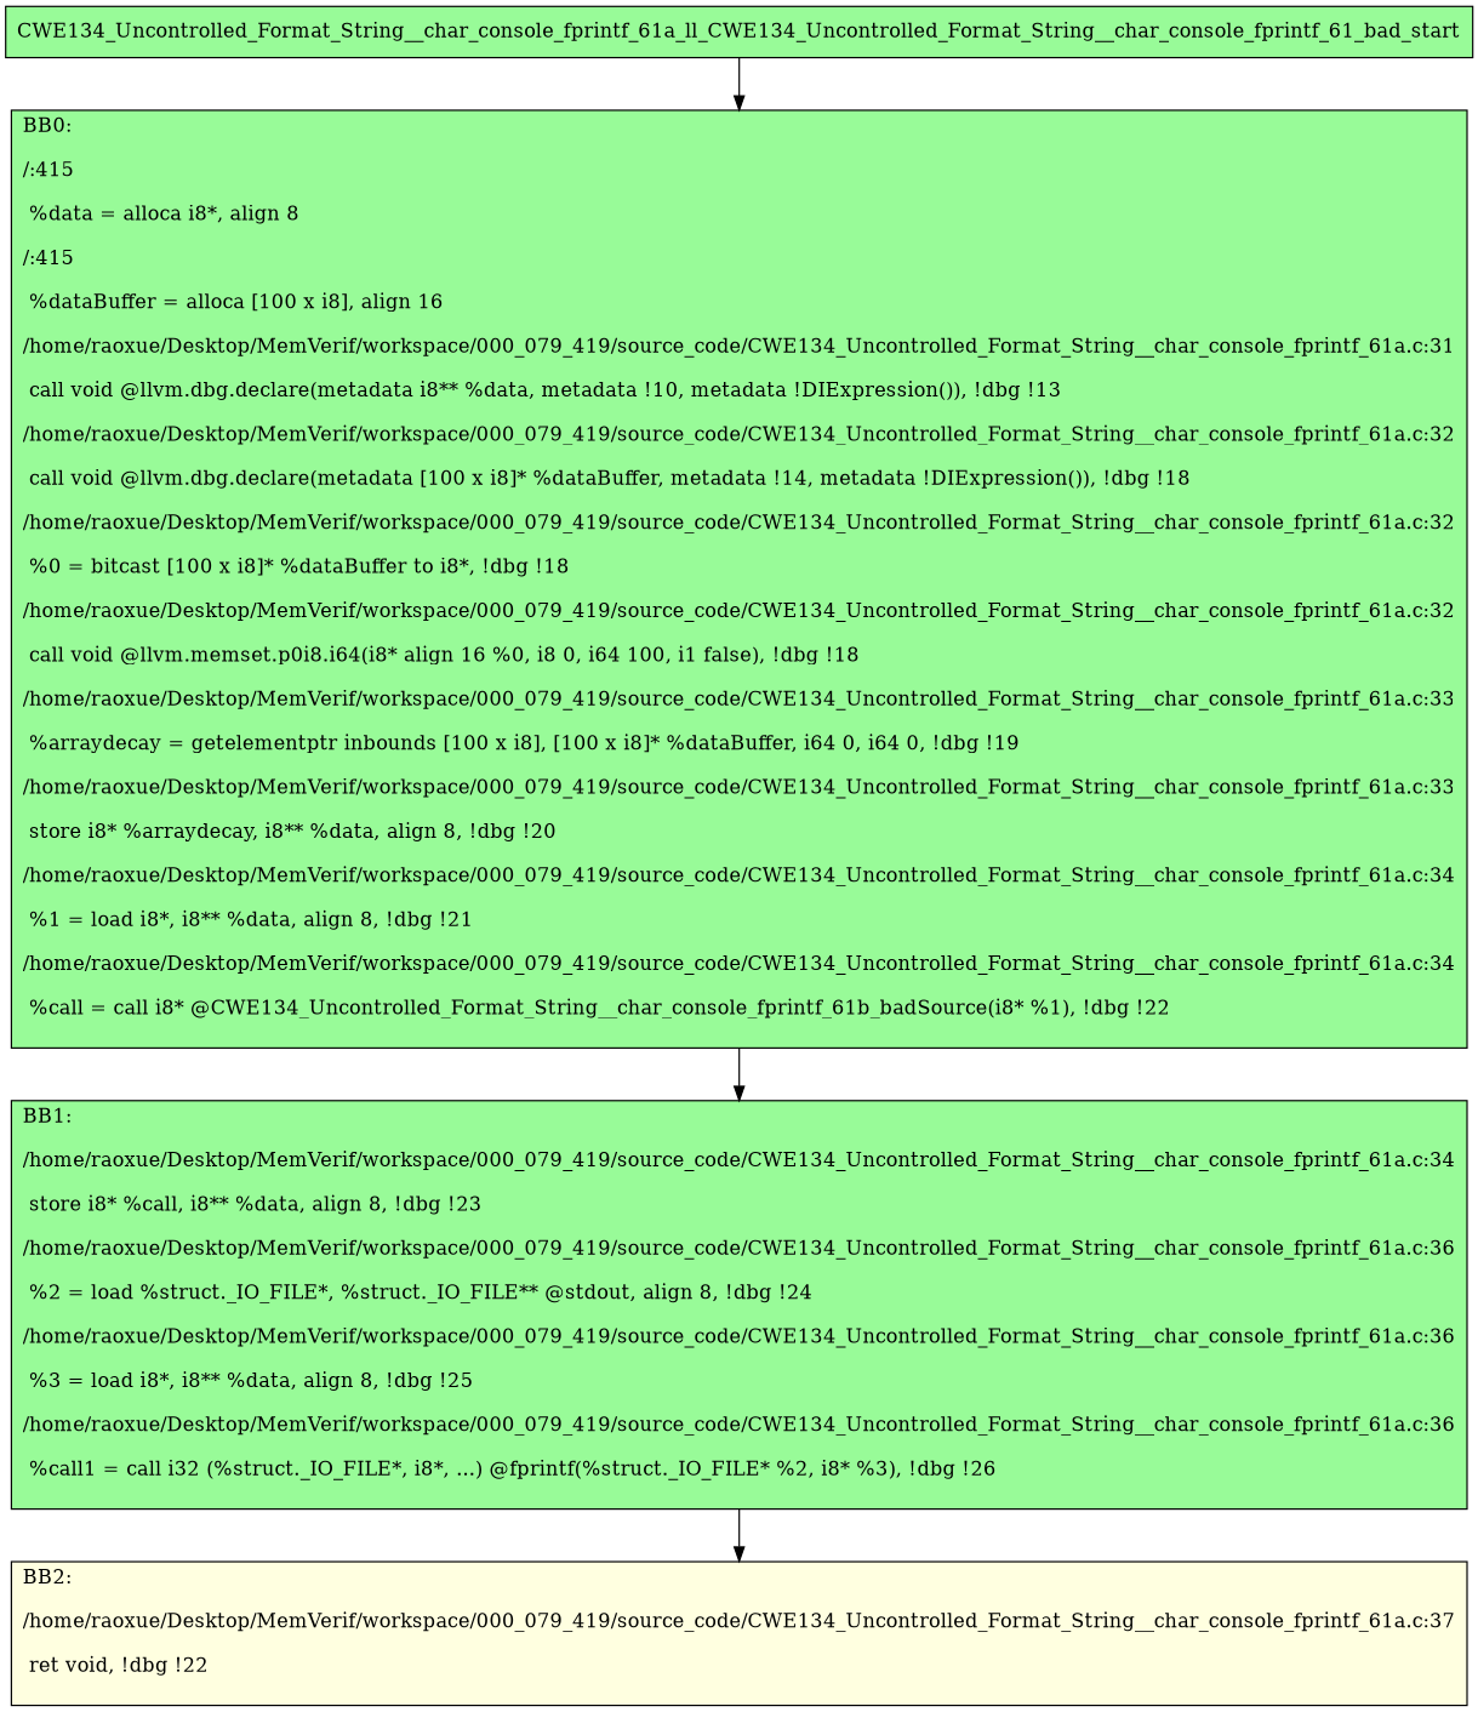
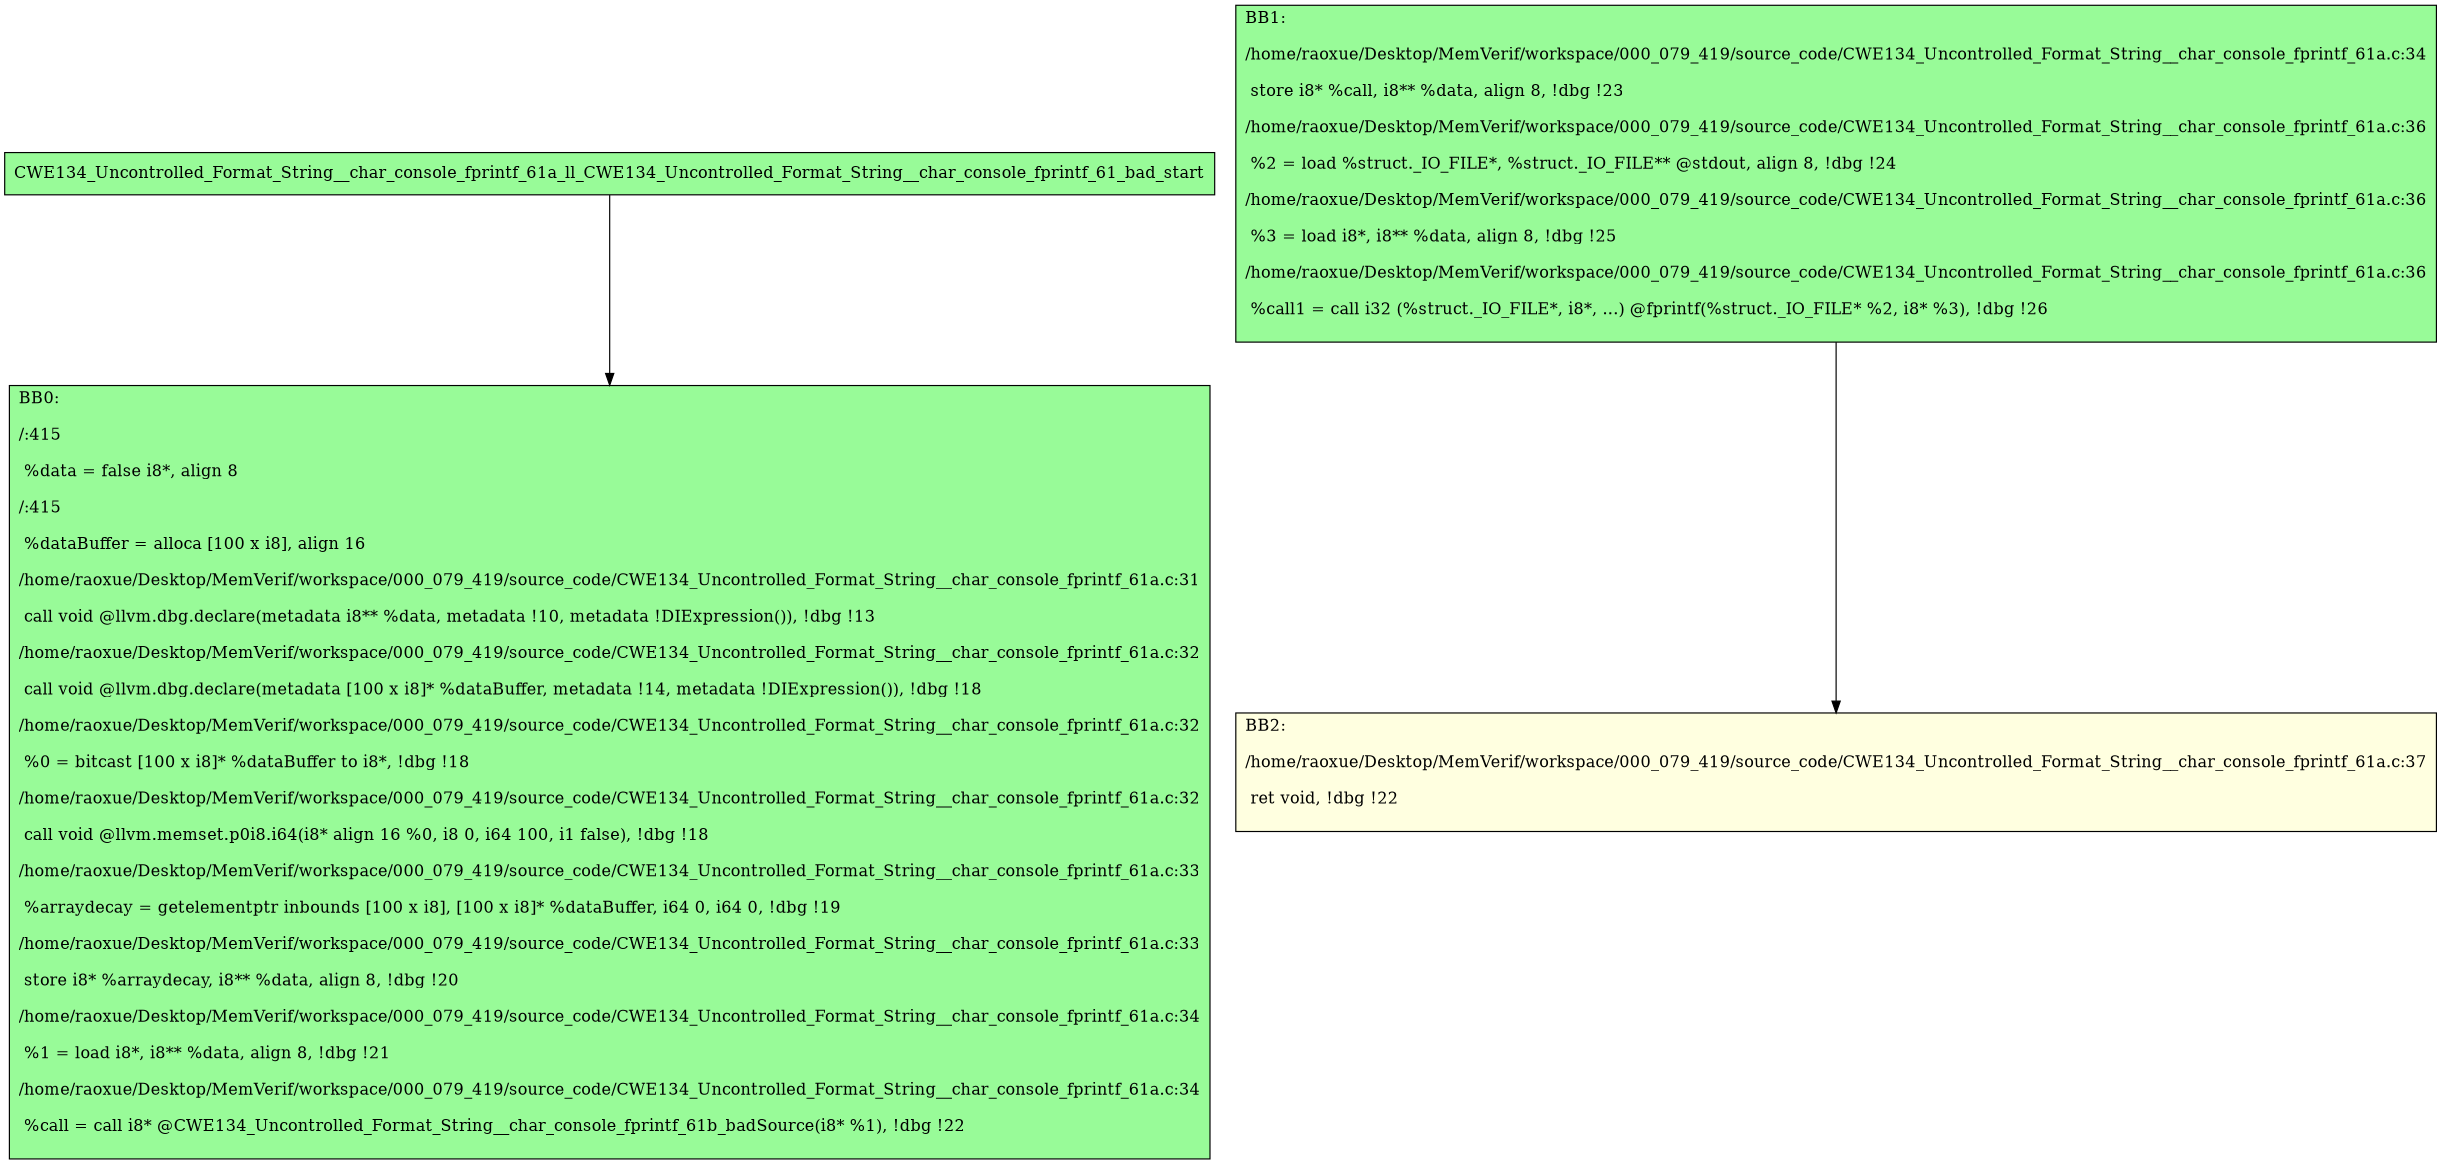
  digraph {
    node [fillcolor=palegreen shape=record style=filled]
    n1 [label="{CWE134_Uncontrolled_Format_String__char_console_fprintf_61a_ll_CWE134_Uncontrolled_Format_String__char_console_fprintf_61_bad_start}"]
-   n2 [label="{BB0:\l\l/:415\l\n  %data = alloca i8*, align 8\l\n/:415\l\n  %dataBuffer = alloca [100 x i8], align 16\l\n/home/raoxue/Desktop/MemVerif/workspace/000_079_419/source_code/CWE134_Uncontrolled_Format_String__char_console_fprintf_61a.c:31\l\n  call void @llvm.dbg.declare(metadata i8** %data, metadata !10, metadata !DIExpression()), !dbg !13\l\n/home/raoxue/Desktop/MemVerif/workspace/000_079_419/source_code/CWE134_Uncontrolled_Format_String__char_console_fprintf_61a.c:32\l\n  call void @llvm.dbg.declare(metadata [100 x i8]* %dataBuffer, metadata !14, metadata !DIExpression()), !dbg !18\l\n/home/raoxue/Desktop/MemVerif/workspace/000_079_419/source_code/CWE134_Uncontrolled_Format_String__char_console_fprintf_61a.c:32\l\n  %0 = bitcast [100 x i8]* %dataBuffer to i8*, !dbg !18\l\n/home/raoxue/Desktop/MemVerif/workspace/000_079_419/source_code/CWE134_Uncontrolled_Format_String__char_console_fprintf_61a.c:32\l\n  call void @llvm.memset.p0i8.i64(i8* align 16 %0, i8 0, i64 100, i1 false), !dbg !18\l\n/home/raoxue/Desktop/MemVerif/workspace/000_079_419/source_code/CWE134_Uncontrolled_Format_String__char_console_fprintf_61a.c:33\l\n  %arraydecay = getelementptr inbounds [100 x i8], [100 x i8]* %dataBuffer, i64 0, i64 0, !dbg !19\l\n/home/raoxue/Desktop/MemVerif/workspace/000_079_419/source_code/CWE134_Uncontrolled_Format_String__char_console_fprintf_61a.c:33\l\n  store i8* %arraydecay, i8** %data, align 8, !dbg !20\l\n/home/raoxue/Desktop/MemVerif/workspace/000_079_419/source_code/CWE134_Uncontrolled_Format_String__char_console_fprintf_61a.c:34\l\n  %1 = load i8*, i8** %data, align 8, !dbg !21\l\n/home/raoxue/Desktop/MemVerif/workspace/000_079_419/source_code/CWE134_Uncontrolled_Format_String__char_console_fprintf_61a.c:34\l\n  %call = call i8* @CWE134_Uncontrolled_Format_String__char_console_fprintf_61b_badSource(i8* %1), !dbg !22\l\n}"]
+   n2 [label="{BB0:\l\l/:415\l\n  %data = false i8*, align 8\l\n/:415\l\n  %dataBuffer = alloca [100 x i8], align 16\l\n/home/raoxue/Desktop/MemVerif/workspace/000_079_419/source_code/CWE134_Uncontrolled_Format_String__char_console_fprintf_61a.c:31\l\n  call void @llvm.dbg.declare(metadata i8** %data, metadata !10, metadata !DIExpression()), !dbg !13\l\n/home/raoxue/Desktop/MemVerif/workspace/000_079_419/source_code/CWE134_Uncontrolled_Format_String__char_console_fprintf_61a.c:32\l\n  call void @llvm.dbg.declare(metadata [100 x i8]* %dataBuffer, metadata !14, metadata !DIExpression()), !dbg !18\l\n/home/raoxue/Desktop/MemVerif/workspace/000_079_419/source_code/CWE134_Uncontrolled_Format_String__char_console_fprintf_61a.c:32\l\n  %0 = bitcast [100 x i8]* %dataBuffer to i8*, !dbg !18\l\n/home/raoxue/Desktop/MemVerif/workspace/000_079_419/source_code/CWE134_Uncontrolled_Format_String__char_console_fprintf_61a.c:32\l\n  call void @llvm.memset.p0i8.i64(i8* align 16 %0, i8 0, i64 100, i1 false), !dbg !18\l\n/home/raoxue/Desktop/MemVerif/workspace/000_079_419/source_code/CWE134_Uncontrolled_Format_String__char_console_fprintf_61a.c:33\l\n  %arraydecay = getelementptr inbounds [100 x i8], [100 x i8]* %dataBuffer, i64 0, i64 0, !dbg !19\l\n/home/raoxue/Desktop/MemVerif/workspace/000_079_419/source_code/CWE134_Uncontrolled_Format_String__char_console_fprintf_61a.c:33\l\n  store i8* %arraydecay, i8** %data, align 8, !dbg !20\l\n/home/raoxue/Desktop/MemVerif/workspace/000_079_419/source_code/CWE134_Uncontrolled_Format_String__char_console_fprintf_61a.c:34\l\n  %1 = load i8*, i8** %data, align 8, !dbg !21\l\n/home/raoxue/Desktop/MemVerif/workspace/000_079_419/source_code/CWE134_Uncontrolled_Format_String__char_console_fprintf_61a.c:34\l\n  %call = call i8* @CWE134_Uncontrolled_Format_String__char_console_fprintf_61b_badSource(i8* %1), !dbg !22\l\n}"]
    n3 [label="{BB1:\l\l/home/raoxue/Desktop/MemVerif/workspace/000_079_419/source_code/CWE134_Uncontrolled_Format_String__char_console_fprintf_61a.c:34\l\n  store i8* %call, i8** %data, align 8, !dbg !23\l\n/home/raoxue/Desktop/MemVerif/workspace/000_079_419/source_code/CWE134_Uncontrolled_Format_String__char_console_fprintf_61a.c:36\l\n  %2 = load %struct._IO_FILE*, %struct._IO_FILE** @stdout, align 8, !dbg !24\l\n/home/raoxue/Desktop/MemVerif/workspace/000_079_419/source_code/CWE134_Uncontrolled_Format_String__char_console_fprintf_61a.c:36\l\n  %3 = load i8*, i8** %data, align 8, !dbg !25\l\n/home/raoxue/Desktop/MemVerif/workspace/000_079_419/source_code/CWE134_Uncontrolled_Format_String__char_console_fprintf_61a.c:36\l\n  %call1 = call i32 (%struct._IO_FILE*, i8*, ...) @fprintf(%struct._IO_FILE* %2, i8* %3), !dbg !26\l\n}"]
    n4 [fillcolor=lightyellow label="{BB2:\l\l/home/raoxue/Desktop/MemVerif/workspace/000_079_419/source_code/CWE134_Uncontrolled_Format_String__char_console_fprintf_61a.c:37\l\n  ret void, !dbg !22\l\n}"]
    n1 -> n2
-   n2 -> n3
    n3 -> n4
  }
